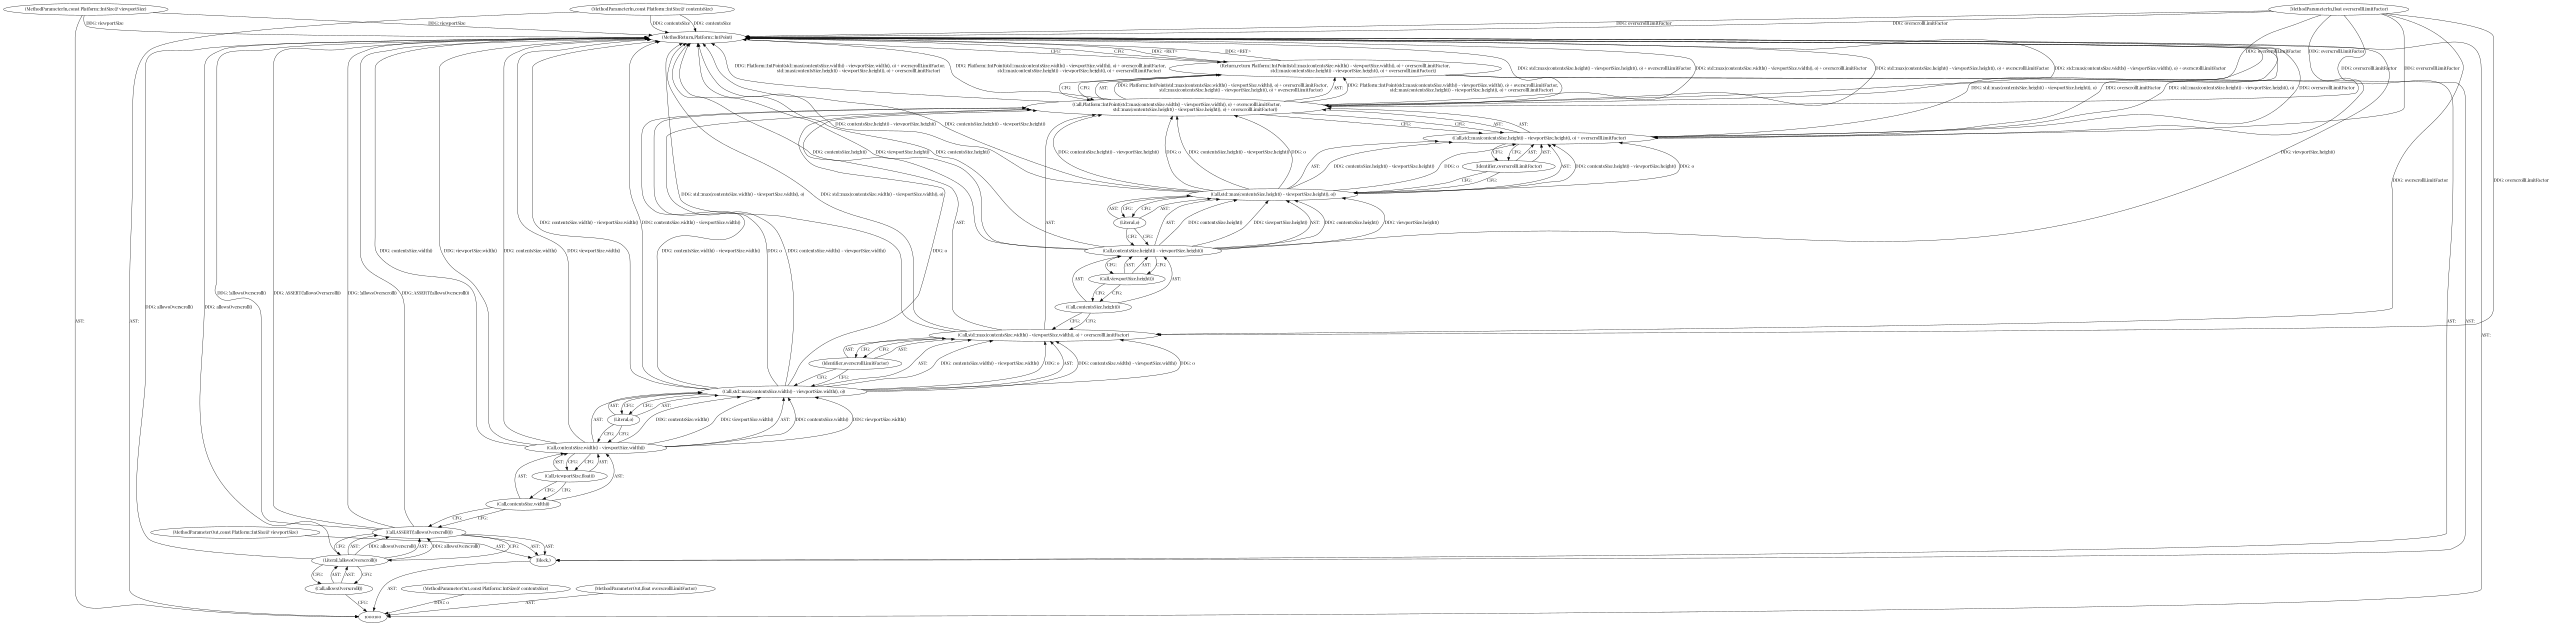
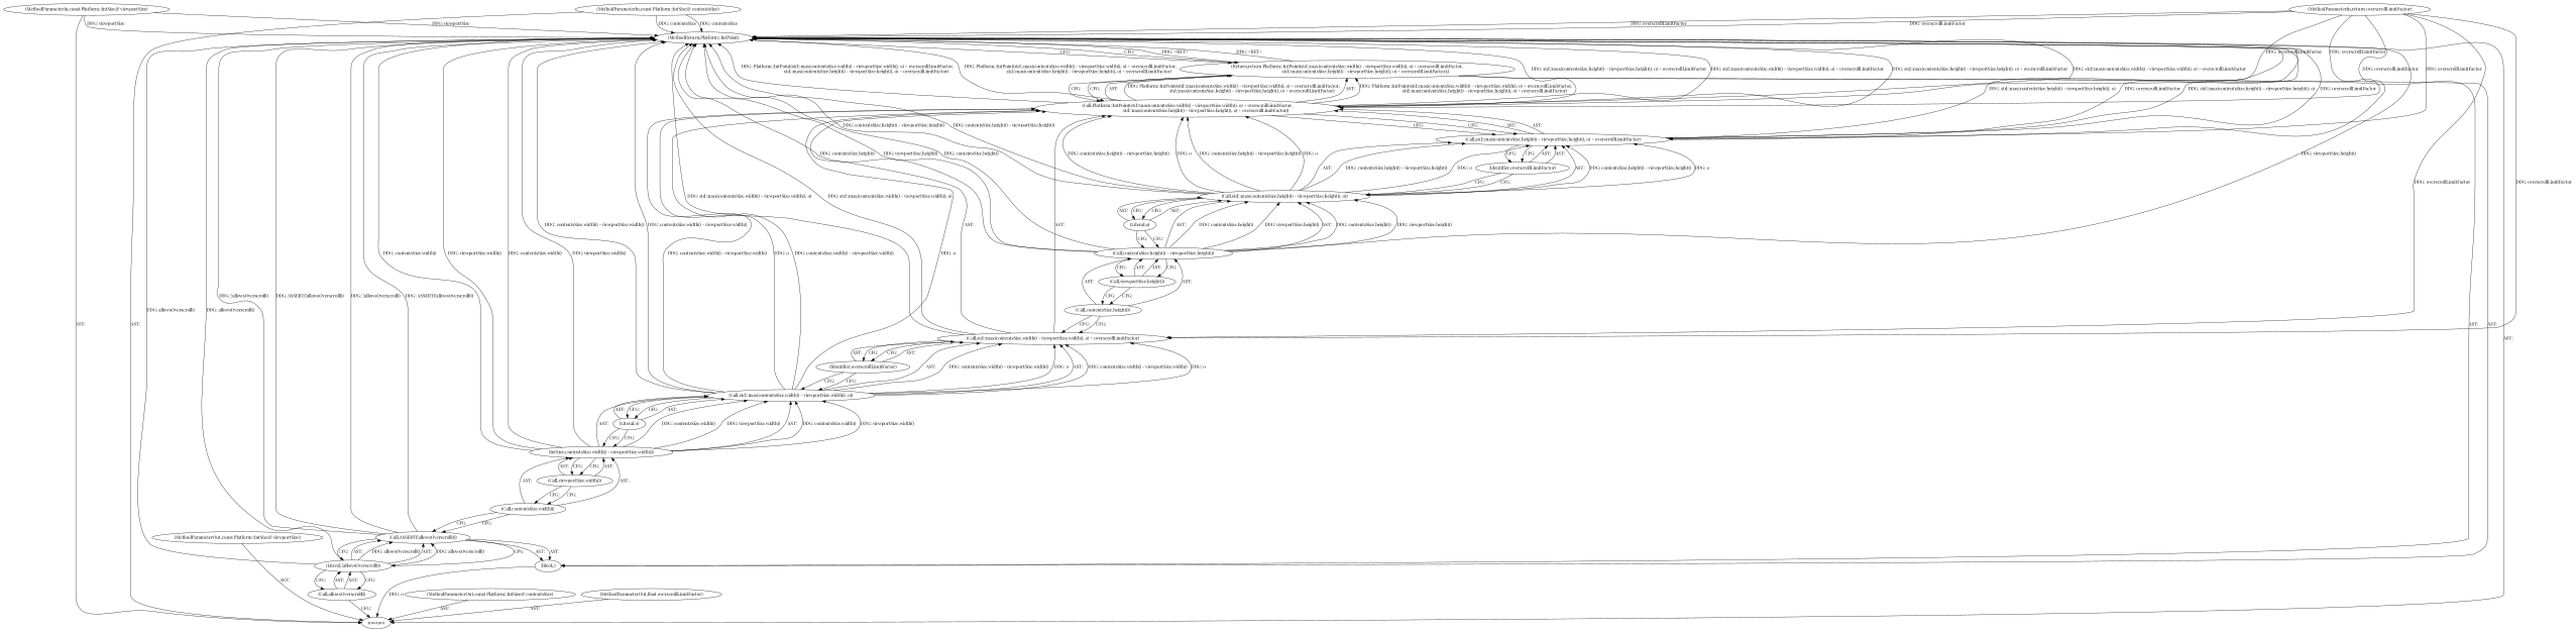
  digraph {
    fontname="Playfair Display"
    node [fontname="Playfair Display"]
    edge [fontname="Playfair Display"]
    n1 [label="(MethodReturn,Platform::IntPoint)"]
    n2 [label="(Return,return Platform::IntPoint(std::max(contentsSize.width() - viewportSize.width(), 0) + overscrollLimitFactor,\n                              std::max(contentsSize.height() - viewportSize.height(), 0) + overscrollLimitFactor);)"]
    1000100
    n4 [label="(Call,Platform::IntPoint(std::max(contentsSize.width() - viewportSize.width(), 0) + overscrollLimitFactor,\n                              std::max(contentsSize.height() - viewportSize.height(), 0) + overscrollLimitFactor))"]
    n5 [label="(Block,)"]
    n6 [label="(MethodParameterIn,const Platform::IntSize& contentsSize)"]
    n7 [label="(MethodParameterOut,const Platform::IntSize& contentsSize)"]
-   n8 [label="(MethodParameterIn,float overscrollLimitFactor)"]
+   n8 [label="(MethodParameterIn,return overscrollLimitFactor)"]
    n9 [label="(Call,std::max(contentsSize.width() - viewportSize.width(), 0) + overscrollLimitFactor)"]
    n10 [label="(Call,std::max(contentsSize.height() - viewportSize.height(), 0) + overscrollLimitFactor)"]
    n11 [label="(Identifier,overscrollLimitFactor)"]
    n12 [label="(Identifier,overscrollLimitFactor)"]
    n13 [label="(MethodParameterOut,float overscrollLimitFactor)"]
    n14 [label="(MethodParameterIn,const Platform::IntSize& viewportSize)"]
    n15 [label="(MethodParameterOut,const Platform::IntSize& viewportSize)"]
    n16 [label="(Literal,!allowsOverscroll())"]
    n17 [label="(Call,allowsOverscroll())"]
    n18 [label="(Call,ASSERT(!allowsOverscroll()))"]
    n19 [label="(Call,std::max(contentsSize.width() - viewportSize.width(), 0))"]
    n20 [label="(Literal,0)"]
-   n21 [label="(Call,contentsSize.width() - viewportSize.width())"]
-   n22 [label="(Call,viewportSize.float())"]
+   n21 [label="(IntSize,contentsSize.width() - viewportSize.width())"]
+   n22 [label="(Call,viewportSize.width())"]
    n23 [label="(Call,contentsSize.width())"]
    n24 [label="(Call,std::max(contentsSize.height() - viewportSize.height(), 0))"]
    n25 [label="(Literal,0)"]
    n26 [label="(Call,contentsSize.height() - viewportSize.height())"]
    n27 [label="(Call,viewportSize.height())"]
    n28 [label="(Call,contentsSize.height())"]
    n1 -> n2 [label="CFG: "]
    n1 -> n2 [label="CFG: "]
    n1 -> 1000100 [label="AST: "]
    n2 -> n1 [label="DDG: <RET>"]
    n2 -> n1 [label="DDG: <RET>"]
    n2 -> n4 [label="CFG: "]
    n2 -> n4 [label="CFG: "]
    n2 -> n5 [label="AST: "]
    n2 -> n5 [label="AST: "]
    n4 -> n1 [label="DDG: std::max(contentsSize.height() - viewportSize.height(), 0) + overscrollLimitFactor"]
    n4 -> n1 [label="DDG: std::max(contentsSize.width() - viewportSize.width(), 0) + overscrollLimitFactor"]
    n4 -> n1 [label="DDG: Platform::IntPoint(std::max(contentsSize.width() - viewportSize.width(), 0) + overscrollLimitFactor,\n                              std::max(contentsSize.height() - viewportSize.height(), 0) + overscrollLimitFactor)"]
    n4 -> n1 [label="DDG: std::max(contentsSize.height() - viewportSize.height(), 0) + overscrollLimitFactor"]
    n4 -> n1 [label="DDG: std::max(contentsSize.width() - viewportSize.width(), 0) + overscrollLimitFactor"]
    n4 -> n1 [label="DDG: Platform::IntPoint(std::max(contentsSize.width() - viewportSize.width(), 0) + overscrollLimitFactor,\n                              std::max(contentsSize.height() - viewportSize.height(), 0) + overscrollLimitFactor)"]
    n4 -> n2 [label="AST: "]
    n4 -> n2 [label="DDG: Platform::IntPoint(std::max(contentsSize.width() - viewportSize.width(), 0) + overscrollLimitFactor,\n                              std::max(contentsSize.height() - viewportSize.height(), 0) + overscrollLimitFactor)"]
    n4 -> n2 [label="AST: "]
    n4 -> n2 [label="DDG: Platform::IntPoint(std::max(contentsSize.width() - viewportSize.width(), 0) + overscrollLimitFactor,\n                              std::max(contentsSize.height() - viewportSize.height(), 0) + overscrollLimitFactor)"]
    n4 -> n10 [label="CFG: "]
    n4 -> n10 [label="CFG: "]
-   n5 -> 1000100 [label="AST: "]
+   n5 -> 1000100 [label="DDG: 0"]
    n6 -> n1 [label="DDG: contentsSize"]
    n6 -> n1 [label="DDG: contentsSize"]
    n6 -> 1000100 [label="AST: "]
-   n7 -> 1000100 [label="DDG: 0"]
+   n7 -> 1000100 [label="AST: "]
    n8 -> n1 [label="DDG: overscrollLimitFactor"]
    n8 -> n1 [label="DDG: overscrollLimitFactor"]
    n8 -> n4 [label="DDG: overscrollLimitFactor"]
    n8 -> n4 [label="DDG: overscrollLimitFactor"]
    n8 -> n9 [label="DDG: overscrollLimitFactor"]
    n8 -> n9 [label="DDG: overscrollLimitFactor"]
    n8 -> n10 [label="DDG: overscrollLimitFactor"]
    n8 -> n10 [label="DDG: overscrollLimitFactor"]
    n9 -> n1 [label="DDG: std::max(contentsSize.width() - viewportSize.width(), 0)"]
    n9 -> n1 [label="DDG: std::max(contentsSize.width() - viewportSize.width(), 0)"]
    n9 -> n4 [label="AST: "]
    n9 -> n4 [label="AST: "]
    n9 -> n11 [label="CFG: "]
    n9 -> n11 [label="CFG: "]
    n10 -> n1 [label="DDG: overscrollLimitFactor"]
    n10 -> n1 [label="DDG: std::max(contentsSize.height() - viewportSize.height(), 0)"]
    n10 -> n1 [label="DDG: overscrollLimitFactor"]
    n10 -> n1 [label="DDG: std::max(contentsSize.height() - viewportSize.height(), 0)"]
    n10 -> n4 [label="AST: "]
    n10 -> n4 [label="AST: "]
    n10 -> n12 [label="CFG: "]
    n10 -> n12 [label="CFG: "]
    n11 -> n9 [label="AST: "]
    n11 -> n9 [label="AST: "]
    n11 -> n19 [label="CFG: "]
    n11 -> n19 [label="CFG: "]
    n12 -> n10 [label="AST: "]
    n12 -> n10 [label="AST: "]
    n12 -> n24 [label="CFG: "]
    n12 -> n24 [label="CFG: "]
    n13 -> 1000100 [label="AST: "]
    n14 -> n1 [label="DDG: viewportSize"]
    n14 -> n1 [label="DDG: viewportSize"]
    n14 -> 1000100 [label="AST: "]
-   n15 -> n5 [label="AST: "]
+   n15 -> 1000100 [label="AST: "]
    n16 -> n1 [label="DDG: allowsOverscroll()"]
    n16 -> n1 [label="DDG: allowsOverscroll()"]
    n16 -> n17 [label="CFG: "]
    n16 -> n17 [label="CFG: "]
    n16 -> n18 [label="AST: "]
    n16 -> n18 [label="DDG: allowsOverscroll()"]
    n16 -> n18 [label="AST: "]
    n16 -> n18 [label="DDG: allowsOverscroll()"]
    n17 -> 1000100 [label="CFG: "]
    n17 -> n16 [label="AST: "]
    n17 -> n16 [label="AST: "]
    n18 -> n1 [label="DDG: ASSERT(!allowsOverscroll())"]
    n18 -> n1 [label="DDG: !allowsOverscroll()"]
    n18 -> n1 [label="DDG: ASSERT(!allowsOverscroll())"]
    n18 -> n1 [label="DDG: !allowsOverscroll()"]
    n18 -> n5 [label="AST: "]
    n18 -> n5 [label="AST: "]
    n18 -> n16 [label="CFG: "]
    n18 -> n16 [label="CFG: "]
    n19 -> n1 [label="DDG: contentsSize.width() - viewportSize.width()"]
    n19 -> n1 [label="DDG: contentsSize.width() - viewportSize.width()"]
    n19 -> n4 [label="DDG: contentsSize.width() - viewportSize.width()"]
    n19 -> n4 [label="DDG: 0"]
    n19 -> n4 [label="DDG: contentsSize.width() - viewportSize.width()"]
    n19 -> n4 [label="DDG: 0"]
    n19 -> n9 [label="AST: "]
    n19 -> n9 [label="DDG: contentsSize.width() - viewportSize.width()"]
    n19 -> n9 [label="DDG: 0"]
    n19 -> n9 [label="AST: "]
    n19 -> n9 [label="DDG: contentsSize.width() - viewportSize.width()"]
    n19 -> n9 [label="DDG: 0"]
    n19 -> n20 [label="CFG: "]
    n19 -> n20 [label="CFG: "]
    n20 -> n19 [label="AST: "]
    n20 -> n19 [label="AST: "]
    n20 -> n21 [label="CFG: "]
    n20 -> n21 [label="CFG: "]
    n21 -> n1 [label="DDG: viewportSize.width()"]
    n21 -> n1 [label="DDG: contentsSize.width()"]
    n21 -> n1 [label="DDG: viewportSize.width()"]
    n21 -> n1 [label="DDG: contentsSize.width()"]
    n21 -> n19 [label="AST: "]
    n21 -> n19 [label="DDG: contentsSize.width()"]
    n21 -> n19 [label="DDG: viewportSize.width()"]
    n21 -> n19 [label="AST: "]
    n21 -> n19 [label="DDG: contentsSize.width()"]
    n21 -> n19 [label="DDG: viewportSize.width()"]
    n21 -> n22 [label="CFG: "]
    n21 -> n22 [label="CFG: "]
    n22 -> n21 [label="AST: "]
    n22 -> n21 [label="AST: "]
    n22 -> n23 [label="CFG: "]
    n22 -> n23 [label="CFG: "]
    n23 -> n18 [label="CFG: "]
    n23 -> n18 [label="CFG: "]
    n23 -> n21 [label="AST: "]
    n23 -> n21 [label="AST: "]
    n24 -> n1 [label="DDG: contentsSize.height() - viewportSize.height()"]
    n24 -> n1 [label="DDG: contentsSize.height() - viewportSize.height()"]
    n24 -> n4 [label="DDG: contentsSize.height() - viewportSize.height()"]
    n24 -> n4 [label="DDG: 0"]
    n24 -> n4 [label="DDG: contentsSize.height() - viewportSize.height()"]
    n24 -> n4 [label="DDG: 0"]
    n24 -> n10 [label="AST: "]
    n24 -> n10 [label="DDG: contentsSize.height() - viewportSize.height()"]
    n24 -> n10 [label="DDG: 0"]
    n24 -> n10 [label="AST: "]
    n24 -> n10 [label="DDG: contentsSize.height() - viewportSize.height()"]
    n24 -> n10 [label="DDG: 0"]
    n24 -> n25 [label="CFG: "]
    n24 -> n25 [label="CFG: "]
    n25 -> n24 [label="AST: "]
    n25 -> n24 [label="AST: "]
    n25 -> n26 [label="CFG: "]
    n25 -> n26 [label="CFG: "]
    n26 -> n1 [label="DDG: viewportSize.height()"]
    n26 -> n1 [label="DDG: contentsSize.height()"]
    n26 -> n1 [label="DDG: viewportSize.height()"]
    n26 -> n1 [label="DDG: contentsSize.height()"]
    n26 -> n24 [label="AST: "]
    n26 -> n24 [label="DDG: contentsSize.height()"]
    n26 -> n24 [label="DDG: viewportSize.height()"]
    n26 -> n24 [label="AST: "]
    n26 -> n24 [label="DDG: contentsSize.height()"]
    n26 -> n24 [label="DDG: viewportSize.height()"]
    n26 -> n27 [label="CFG: "]
    n26 -> n27 [label="CFG: "]
    n27 -> n26 [label="AST: "]
    n27 -> n26 [label="AST: "]
    n27 -> n28 [label="CFG: "]
    n27 -> n28 [label="CFG: "]
    n28 -> n9 [label="CFG: "]
    n28 -> n9 [label="CFG: "]
    n28 -> n26 [label="AST: "]
    n28 -> n26 [label="AST: "]
  }
